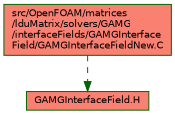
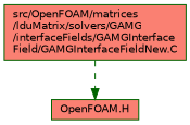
  digraph {
    node [color=darkgreen fillcolor=salmon fontname=Helvetica fontsize=10 shape=record style=filled]
    n1 [fontcolor=black height=0.2 label="src/OpenFOAM/matrices\l/lduMatrix/solvers/GAMG\l/interfaceFields/GAMGInterface\lField/GAMGInterfaceFieldNew.C" width=0.4]
-   n2 [height=0.2 label="GAMGInterfaceField.H" width=0.4]
+   n2 [height=0.2 label="OpenFOAM.H" width=0.4]
    n1 -> n2 [color=darkgreen fontname=Helvetica fontsize=10 labelfontname=Helvetica labelfontsize=10 style=dashed]
  }
